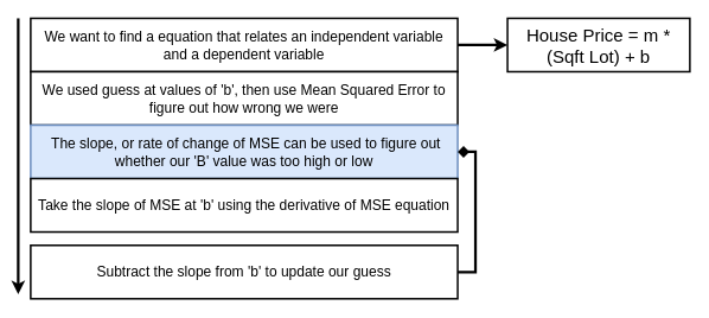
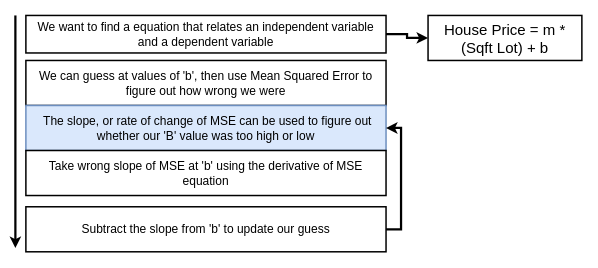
  <mxCell id="0" />
  <mxCell id="1" parent="0" />
  <mxCell id="2" style="edgeStyle=orthogonalEdgeStyle;rounded=0;html=1;exitX=1;exitY=0.5;jettySize=auto;orthogonalLoop=1;strokeWidth=3;fontSize=16;" parent="1" source="3" target="6" edge="1"><mxGeometry relative="1" as="geometry" /></mxCell>
- <mxCell id="3" value="We want to find a equation that relates an independent variable and a dependent variable" style="rounded=0;whiteSpace=wrap;html=1;strokeWidth=2;fontSize=16;align=center;" parent="1" vertex="1"><mxGeometry x="34" y="20" width="480" height="60" as="geometry" /></mxCell>
+ <mxCell id="3" value="We want to find a equation that relates an independent variable and a dependent variable" style="rounded=0;whiteSpace=wrap;html=1;strokeWidth=2;fontSize=16;align=center;" parent="1" vertex="1"><mxGeometry x="34" y="20" width="480" height="50" as="geometry" /></mxCell>
  <mxCell id="4" value="" style="endArrow=classic;html=1;strokeWidth=3;fontSize=20;" parent="1" edge="1"><mxGeometry width="50" height="50" relative="1" as="geometry"><mxPoint x="20" y="20" as="sourcePoint" /><mxPoint x="20" y="330" as="targetPoint" /></mxGeometry></mxCell>
- <mxCell id="5" value="We used guess at values of 'b', then use Mean Squared Error to figure out how wrong we were" style="rounded=0;whiteSpace=wrap;html=1;strokeWidth=2;fontSize=16;align=center;" parent="1" vertex="1"><mxGeometry x="34" y="80" width="480" height="60" as="geometry" /></mxCell>
+ <mxCell id="5" value="We can guess at values of 'b', then use Mean Squared Error to figure out how wrong we were" style="rounded=0;whiteSpace=wrap;html=1;strokeWidth=2;fontSize=16;align=center;" parent="1" vertex="1"><mxGeometry x="34" y="80" width="480" height="60" as="geometry" /></mxCell>
  <mxCell id="6" value="House Price = m * (Sqft Lot) + b" style="rounded=0;whiteSpace=wrap;html=1;strokeWidth=2;fontSize=20;align=center;" parent="1" vertex="1"><mxGeometry x="570" y="20" width="205" height="60" as="geometry" /></mxCell>
  <mxCell id="7" value="&amp;nbsp;The slope, or rate of change of MSE can be used to figure out whether our 'B' value was too high or low" style="rounded=0;whiteSpace=wrap;html=1;strokeWidth=2;fontSize=16;align=center;fillColor=#dae8fc;strokeColor=#6c8ebf;" parent="1" vertex="1"><mxGeometry x="34" y="140" width="480" height="60" as="geometry" /></mxCell>
- <mxCell id="8" value="Take the slope of MSE at 'b' using the derivative of MSE equation" style="rounded=0;whiteSpace=wrap;html=1;strokeWidth=2;fontSize=16;align=center;" parent="1" vertex="1"><mxGeometry x="34" y="200" width="480" height="60" as="geometry" /></mxCell>
- <mxCell id="9" style="edgeStyle=orthogonalEdgeStyle;rounded=0;html=1;exitX=1;exitY=0.5;entryX=1;entryY=0.5;jettySize=auto;orthogonalLoop=1;strokeWidth=3;fontSize=24;endArrow=diamond;" parent="1" source="10" target="7" edge="1"><mxGeometry relative="1" as="geometry" /></mxCell>
+ <mxCell id="8" value="Take wrong slope of MSE at 'b' using the derivative of MSE equation" style="rounded=0;whiteSpace=wrap;html=1;strokeWidth=2;fontSize=16;align=center;" parent="1" vertex="1"><mxGeometry x="34" y="200" width="480" height="60" as="geometry" /></mxCell>
+ <mxCell id="9" style="edgeStyle=orthogonalEdgeStyle;rounded=0;html=1;exitX=1;exitY=0.5;entryX=1;entryY=0.5;jettySize=auto;orthogonalLoop=1;strokeWidth=3;fontSize=24;" parent="1" source="10" target="7" edge="1"><mxGeometry relative="1" as="geometry" /></mxCell>
  <mxCell id="10" value="Subtract the slope from 'b' to update our guess" style="rounded=0;whiteSpace=wrap;html=1;strokeWidth=2;fontSize=16;align=center;" parent="1" vertex="1"><mxGeometry x="34" y="275" width="480" height="60" as="geometry" /></mxCell>
